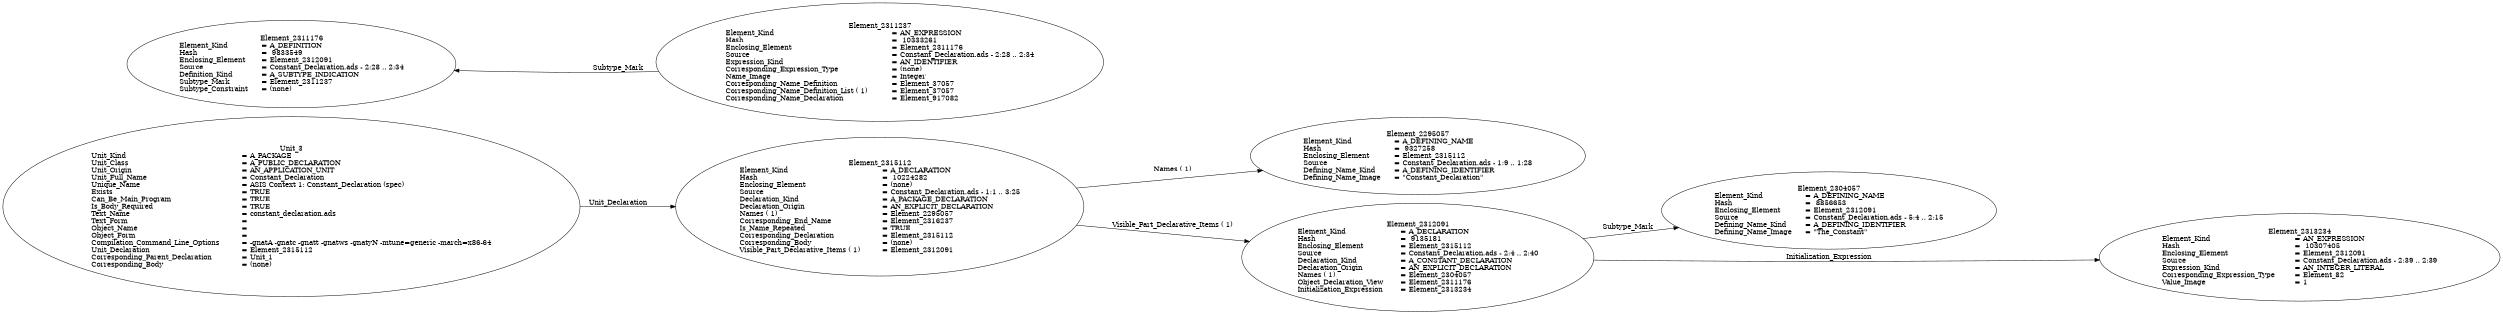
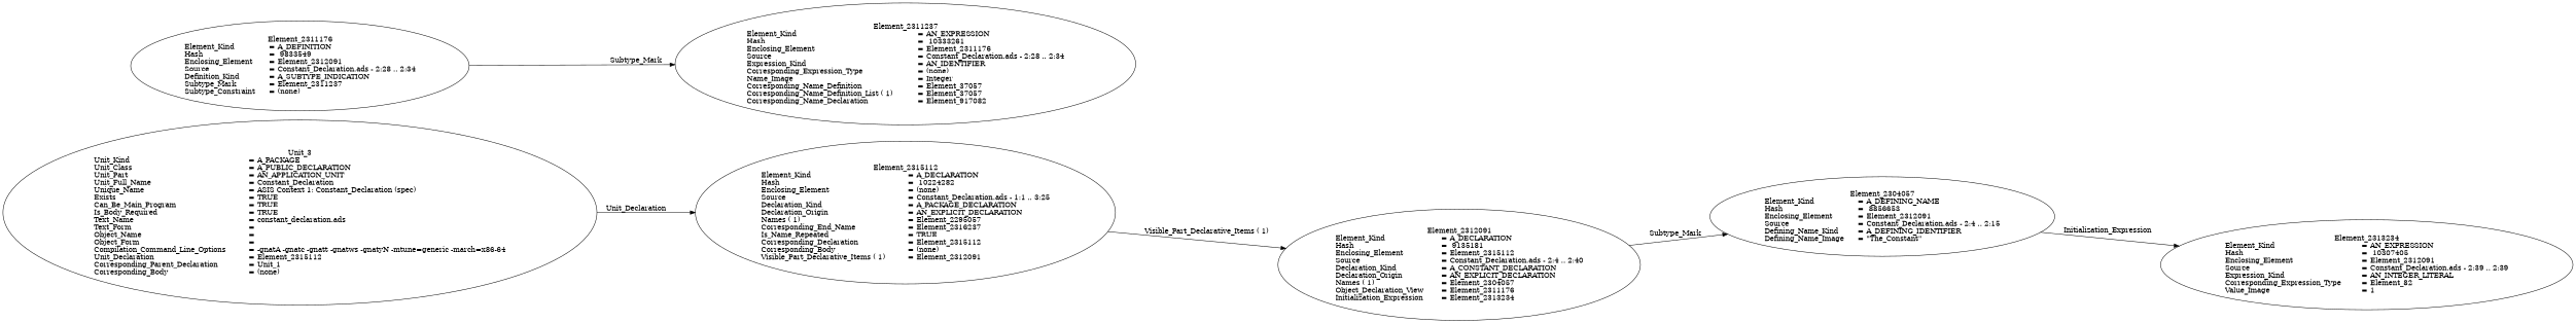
  digraph {
    fontname="DejaVu Serif"
    rankdir=LR
    node [fontname="DejaVu Serif"]
    edge [fontname="DejaVu Serif"]
-   n1 [label=<<TABLE BORDER="0" CELLBORDER="0" CELLSPACING="0" CELLPADDING="0">            <TR><TD COLSPAN="3">Unit_3</TD></TR>           <TR><TD ALIGN="LEFT">Unit_Kind   </TD><TD> = </TD><TD ALIGN="LEFT">A_PACKAGE</TD></TR>           <TR><TD ALIGN="LEFT">Unit_Class   </TD><TD> = </TD><TD ALIGN="LEFT">A_PUBLIC_DECLARATION</TD></TR>           <TR><TD ALIGN="LEFT">Unit_Origin   </TD><TD> = </TD><TD ALIGN="LEFT">AN_APPLICATION_UNIT</TD></TR>           <TR><TD ALIGN="LEFT">Unit_Full_Name    </TD><TD> = </TD><TD ALIGN="LEFT">Constant_Declaration</TD></TR>           <TR><TD ALIGN="LEFT">Unique_Name   </TD><TD> = </TD><TD ALIGN="LEFT">ASIS Context 1: Constant_Declaration (spec)</TD></TR>           <TR><TD ALIGN="LEFT">Exists  </TD><TD> = </TD><TD ALIGN="LEFT">TRUE</TD></TR>           <TR><TD ALIGN="LEFT">Can_Be_Main_Program     </TD><TD> = </TD><TD ALIGN="LEFT">TRUE</TD></TR>           <TR><TD ALIGN="LEFT">Is_Body_Required     </TD><TD> = </TD><TD ALIGN="LEFT">TRUE</TD></TR>           <TR><TD ALIGN="LEFT">Text_Name   </TD><TD> = </TD><TD ALIGN="LEFT">constant_declaration.ads</TD></TR>           <TR><TD ALIGN="LEFT">Text_Form   </TD><TD> = </TD><TD ALIGN="LEFT"></TD></TR>           <TR><TD ALIGN="LEFT">Object_Name   </TD><TD> = </TD><TD ALIGN="LEFT"></TD></TR>           <TR><TD ALIGN="LEFT">Object_Form   </TD><TD> = </TD><TD ALIGN="LEFT"></TD></TR>           <TR><TD ALIGN="LEFT">Compilation_Command_Line_Options         </TD><TD> = </TD><TD ALIGN="LEFT">-gnatA -gnatc -gnatt -gnatws -gnatyN -mtune=generic -march=x86-64</TD></TR>           <TR><TD ALIGN="LEFT">Unit_Declaration     </TD><TD> = </TD><TD ALIGN="LEFT">Element_2315112</TD></TR>           <TR><TD ALIGN="LEFT">Corresponding_Parent_Declaration         </TD><TD> = </TD><TD ALIGN="LEFT">Unit_1</TD></TR>           <TR><TD ALIGN="LEFT">Corresponding_Body     </TD><TD> = </TD><TD ALIGN="LEFT">(none)</TD></TR>           </TABLE>>]
+   n1 [label=<<TABLE BORDER="0" CELLBORDER="0" CELLSPACING="0" CELLPADDING="0">            <TR><TD COLSPAN="3">Unit_3</TD></TR>           <TR><TD ALIGN="LEFT">Unit_Kind   </TD><TD> = </TD><TD ALIGN="LEFT">A_PACKAGE</TD></TR>           <TR><TD ALIGN="LEFT">Unit_Class   </TD><TD> = </TD><TD ALIGN="LEFT">A_PUBLIC_DECLARATION</TD></TR>           <TR><TD ALIGN="LEFT">Unit_Part   </TD><TD> = </TD><TD ALIGN="LEFT">AN_APPLICATION_UNIT</TD></TR>           <TR><TD ALIGN="LEFT">Unit_Full_Name    </TD><TD> = </TD><TD ALIGN="LEFT">Constant_Declaration</TD></TR>           <TR><TD ALIGN="LEFT">Unique_Name   </TD><TD> = </TD><TD ALIGN="LEFT">ASIS Context 1: Constant_Declaration (spec)</TD></TR>           <TR><TD ALIGN="LEFT">Exists  </TD><TD> = </TD><TD ALIGN="LEFT">TRUE</TD></TR>           <TR><TD ALIGN="LEFT">Can_Be_Main_Program     </TD><TD> = </TD><TD ALIGN="LEFT">TRUE</TD></TR>           <TR><TD ALIGN="LEFT">Is_Body_Required     </TD><TD> = </TD><TD ALIGN="LEFT">TRUE</TD></TR>           <TR><TD ALIGN="LEFT">Text_Name   </TD><TD> = </TD><TD ALIGN="LEFT">constant_declaration.ads</TD></TR>           <TR><TD ALIGN="LEFT">Text_Form   </TD><TD> = </TD><TD ALIGN="LEFT"></TD></TR>           <TR><TD ALIGN="LEFT">Object_Name   </TD><TD> = </TD><TD ALIGN="LEFT"></TD></TR>           <TR><TD ALIGN="LEFT">Object_Form   </TD><TD> = </TD><TD ALIGN="LEFT"></TD></TR>           <TR><TD ALIGN="LEFT">Compilation_Command_Line_Options         </TD><TD> = </TD><TD ALIGN="LEFT">-gnatA -gnatc -gnatt -gnatws -gnatyN -mtune=generic -march=x86-64</TD></TR>           <TR><TD ALIGN="LEFT">Unit_Declaration     </TD><TD> = </TD><TD ALIGN="LEFT">Element_2315112</TD></TR>           <TR><TD ALIGN="LEFT">Corresponding_Parent_Declaration         </TD><TD> = </TD><TD ALIGN="LEFT">Unit_1</TD></TR>           <TR><TD ALIGN="LEFT">Corresponding_Body     </TD><TD> = </TD><TD ALIGN="LEFT">(none)</TD></TR>           </TABLE>>]
    n2 [label=<<TABLE BORDER="0" CELLBORDER="0" CELLSPACING="0" CELLPADDING="0">            <TR><TD COLSPAN="3">Element_2315112</TD></TR>           <TR><TD ALIGN="LEFT">Element_Kind    </TD><TD> = </TD><TD ALIGN="LEFT">A_DECLARATION</TD></TR>           <TR><TD ALIGN="LEFT">Hash  </TD><TD> = </TD><TD ALIGN="LEFT"> 10224282</TD></TR>           <TR><TD ALIGN="LEFT">Enclosing_Element     </TD><TD> = </TD><TD ALIGN="LEFT">(none)</TD></TR>           <TR><TD ALIGN="LEFT">Source  </TD><TD> = </TD><TD ALIGN="LEFT">Constant_Declaration.ads - 1:1 .. 3:25</TD></TR>           <TR><TD ALIGN="LEFT">Declaration_Kind     </TD><TD> = </TD><TD ALIGN="LEFT">A_PACKAGE_DECLARATION</TD></TR>           <TR><TD ALIGN="LEFT">Declaration_Origin     </TD><TD> = </TD><TD ALIGN="LEFT">AN_EXPLICIT_DECLARATION</TD></TR>           <TR><TD ALIGN="LEFT">Names ( 1)   </TD><TD> = </TD><TD ALIGN="LEFT">Element_2295057</TD></TR>           <TR><TD ALIGN="LEFT">Corresponding_End_Name      </TD><TD> = </TD><TD ALIGN="LEFT">Element_2316237</TD></TR>           <TR><TD ALIGN="LEFT">Is_Name_Repeated     </TD><TD> = </TD><TD ALIGN="LEFT">TRUE</TD></TR>           <TR><TD ALIGN="LEFT">Corresponding_Declaration       </TD><TD> = </TD><TD ALIGN="LEFT">Element_2315112</TD></TR>           <TR><TD ALIGN="LEFT">Corresponding_Body     </TD><TD> = </TD><TD ALIGN="LEFT">(none)</TD></TR>           <TR><TD ALIGN="LEFT">Visible_Part_Declarative_Items ( 1)         </TD><TD> = </TD><TD ALIGN="LEFT">Element_2312091</TD></TR>           </TABLE>>]
-   n3 [label=<<TABLE BORDER="0" CELLBORDER="0" CELLSPACING="0" CELLPADDING="0">            <TR><TD COLSPAN="3">Element_2295057</TD></TR>           <TR><TD ALIGN="LEFT">Element_Kind    </TD><TD> = </TD><TD ALIGN="LEFT">A_DEFINING_NAME</TD></TR>           <TR><TD ALIGN="LEFT">Hash  </TD><TD> = </TD><TD ALIGN="LEFT"> 9327258</TD></TR>           <TR><TD ALIGN="LEFT">Enclosing_Element     </TD><TD> = </TD><TD ALIGN="LEFT">Element_2315112</TD></TR>           <TR><TD ALIGN="LEFT">Source  </TD><TD> = </TD><TD ALIGN="LEFT">Constant_Declaration.ads - 1:9 .. 1:28</TD></TR>           <TR><TD ALIGN="LEFT">Defining_Name_Kind     </TD><TD> = </TD><TD ALIGN="LEFT">A_DEFINING_IDENTIFIER</TD></TR>           <TR><TD ALIGN="LEFT">Defining_Name_Image     </TD><TD> = </TD><TD ALIGN="LEFT">"Constant_Declaration"</TD></TR>           </TABLE>>]
    n4 [label=<<TABLE BORDER="0" CELLBORDER="0" CELLSPACING="0" CELLPADDING="0">            <TR><TD COLSPAN="3">Element_2312091</TD></TR>           <TR><TD ALIGN="LEFT">Element_Kind    </TD><TD> = </TD><TD ALIGN="LEFT">A_DECLARATION</TD></TR>           <TR><TD ALIGN="LEFT">Hash  </TD><TD> = </TD><TD ALIGN="LEFT"> 9135181</TD></TR>           <TR><TD ALIGN="LEFT">Enclosing_Element     </TD><TD> = </TD><TD ALIGN="LEFT">Element_2315112</TD></TR>           <TR><TD ALIGN="LEFT">Source  </TD><TD> = </TD><TD ALIGN="LEFT">Constant_Declaration.ads - 2:4 .. 2:40</TD></TR>           <TR><TD ALIGN="LEFT">Declaration_Kind     </TD><TD> = </TD><TD ALIGN="LEFT">A_CONSTANT_DECLARATION</TD></TR>           <TR><TD ALIGN="LEFT">Declaration_Origin     </TD><TD> = </TD><TD ALIGN="LEFT">AN_EXPLICIT_DECLARATION</TD></TR>           <TR><TD ALIGN="LEFT">Names ( 1)   </TD><TD> = </TD><TD ALIGN="LEFT">Element_2304057</TD></TR>           <TR><TD ALIGN="LEFT">Object_Declaration_View      </TD><TD> = </TD><TD ALIGN="LEFT">Element_2311176</TD></TR>           <TR><TD ALIGN="LEFT">Initialization_Expression       </TD><TD> = </TD><TD ALIGN="LEFT">Element_2313234</TD></TR>           </TABLE>>]
-   n5 [label=<<TABLE BORDER="0" CELLBORDER="0" CELLSPACING="0" CELLPADDING="0">            <TR><TD COLSPAN="3">Element_2304057</TD></TR>           <TR><TD ALIGN="LEFT">Element_Kind    </TD><TD> = </TD><TD ALIGN="LEFT">A_DEFINING_NAME</TD></TR>           <TR><TD ALIGN="LEFT">Hash  </TD><TD> = </TD><TD ALIGN="LEFT"> 8856653</TD></TR>           <TR><TD ALIGN="LEFT">Enclosing_Element     </TD><TD> = </TD><TD ALIGN="LEFT">Element_2312091</TD></TR>           <TR><TD ALIGN="LEFT">Source  </TD><TD> = </TD><TD ALIGN="LEFT">Constant_Declaration.ads - 5:4 .. 2:15</TD></TR>           <TR><TD ALIGN="LEFT">Defining_Name_Kind     </TD><TD> = </TD><TD ALIGN="LEFT">A_DEFINING_IDENTIFIER</TD></TR>           <TR><TD ALIGN="LEFT">Defining_Name_Image     </TD><TD> = </TD><TD ALIGN="LEFT">"The_Constant"</TD></TR>           </TABLE>>]
+   n5 [label=<<TABLE BORDER="0" CELLBORDER="0" CELLSPACING="0" CELLPADDING="0">            <TR><TD COLSPAN="3">Element_2304057</TD></TR>           <TR><TD ALIGN="LEFT">Element_Kind    </TD><TD> = </TD><TD ALIGN="LEFT">A_DEFINING_NAME</TD></TR>           <TR><TD ALIGN="LEFT">Hash  </TD><TD> = </TD><TD ALIGN="LEFT"> 8856653</TD></TR>           <TR><TD ALIGN="LEFT">Enclosing_Element     </TD><TD> = </TD><TD ALIGN="LEFT">Element_2312091</TD></TR>           <TR><TD ALIGN="LEFT">Source  </TD><TD> = </TD><TD ALIGN="LEFT">Constant_Declaration.ads - 2:4 .. 2:15</TD></TR>           <TR><TD ALIGN="LEFT">Defining_Name_Kind     </TD><TD> = </TD><TD ALIGN="LEFT">A_DEFINING_IDENTIFIER</TD></TR>           <TR><TD ALIGN="LEFT">Defining_Name_Image     </TD><TD> = </TD><TD ALIGN="LEFT">"The_Constant"</TD></TR>           </TABLE>>]
    n6 [label=<<TABLE BORDER="0" CELLBORDER="0" CELLSPACING="0" CELLPADDING="0">            <TR><TD COLSPAN="3">Element_2313234</TD></TR>           <TR><TD ALIGN="LEFT">Element_Kind    </TD><TD> = </TD><TD ALIGN="LEFT">AN_EXPRESSION</TD></TR>           <TR><TD ALIGN="LEFT">Hash  </TD><TD> = </TD><TD ALIGN="LEFT"> 10307405</TD></TR>           <TR><TD ALIGN="LEFT">Enclosing_Element     </TD><TD> = </TD><TD ALIGN="LEFT">Element_2312091</TD></TR>           <TR><TD ALIGN="LEFT">Source  </TD><TD> = </TD><TD ALIGN="LEFT">Constant_Declaration.ads - 2:39 .. 2:39</TD></TR>           <TR><TD ALIGN="LEFT">Expression_Kind    </TD><TD> = </TD><TD ALIGN="LEFT">AN_INTEGER_LITERAL</TD></TR>           <TR><TD ALIGN="LEFT">Corresponding_Expression_Type        </TD><TD> = </TD><TD ALIGN="LEFT">Element_82</TD></TR>           <TR><TD ALIGN="LEFT">Value_Image   </TD><TD> = </TD><TD ALIGN="LEFT">1</TD></TR>           </TABLE>>]
    n7 [label=<<TABLE BORDER="0" CELLBORDER="0" CELLSPACING="0" CELLPADDING="0">            <TR><TD COLSPAN="3">Element_2311176</TD></TR>           <TR><TD ALIGN="LEFT">Element_Kind    </TD><TD> = </TD><TD ALIGN="LEFT">A_DEFINITION</TD></TR>           <TR><TD ALIGN="LEFT">Hash  </TD><TD> = </TD><TD ALIGN="LEFT"> 9833549</TD></TR>           <TR><TD ALIGN="LEFT">Enclosing_Element     </TD><TD> = </TD><TD ALIGN="LEFT">Element_2312091</TD></TR>           <TR><TD ALIGN="LEFT">Source  </TD><TD> = </TD><TD ALIGN="LEFT">Constant_Declaration.ads - 2:28 .. 2:34</TD></TR>           <TR><TD ALIGN="LEFT">Definition_Kind    </TD><TD> = </TD><TD ALIGN="LEFT">A_SUBTYPE_INDICATION</TD></TR>           <TR><TD ALIGN="LEFT">Subtype_Mark    </TD><TD> = </TD><TD ALIGN="LEFT">Element_2311237</TD></TR>           <TR><TD ALIGN="LEFT">Subtype_Constraint     </TD><TD> = </TD><TD ALIGN="LEFT">(none)</TD></TR>           </TABLE>>]
    n8 [label=<<TABLE BORDER="0" CELLBORDER="0" CELLSPACING="0" CELLPADDING="0">            <TR><TD COLSPAN="3">Element_2311237</TD></TR>           <TR><TD ALIGN="LEFT">Element_Kind    </TD><TD> = </TD><TD ALIGN="LEFT">AN_EXPRESSION</TD></TR>           <TR><TD ALIGN="LEFT">Hash  </TD><TD> = </TD><TD ALIGN="LEFT"> 10333261</TD></TR>           <TR><TD ALIGN="LEFT">Enclosing_Element     </TD><TD> = </TD><TD ALIGN="LEFT">Element_2311176</TD></TR>           <TR><TD ALIGN="LEFT">Source  </TD><TD> = </TD><TD ALIGN="LEFT">Constant_Declaration.ads - 2:28 .. 2:34</TD></TR>           <TR><TD ALIGN="LEFT">Expression_Kind    </TD><TD> = </TD><TD ALIGN="LEFT">AN_IDENTIFIER</TD></TR>           <TR><TD ALIGN="LEFT">Corresponding_Expression_Type        </TD><TD> = </TD><TD ALIGN="LEFT">(none)</TD></TR>           <TR><TD ALIGN="LEFT">Name_Image   </TD><TD> = </TD><TD ALIGN="LEFT">Integer</TD></TR>           <TR><TD ALIGN="LEFT">Corresponding_Name_Definition        </TD><TD> = </TD><TD ALIGN="LEFT">Element_37057</TD></TR>           <TR><TD ALIGN="LEFT">Corresponding_Name_Definition_List ( 1)          </TD><TD> = </TD><TD ALIGN="LEFT">Element_37057</TD></TR>           <TR><TD ALIGN="LEFT">Corresponding_Name_Declaration        </TD><TD> = </TD><TD ALIGN="LEFT">Element_917082</TD></TR>           </TABLE>>]
    n1 -> n2 [label=Unit_Declaration]
-   n2 -> n3 [label="Names ( 1)"]
    n2 -> n4 [label="Visible_Part_Declarative_Items ( 1)"]
    n4 -> n5 [label=Subtype_Mark]
-   n4 -> n6 [label=Initialization_Expression]
-   n8 -> n7 [label=Subtype_Mark]
+   n5 -> n6 [label=Initialization_Expression]
+   n7 -> n8 [label=Subtype_Mark]
  }
